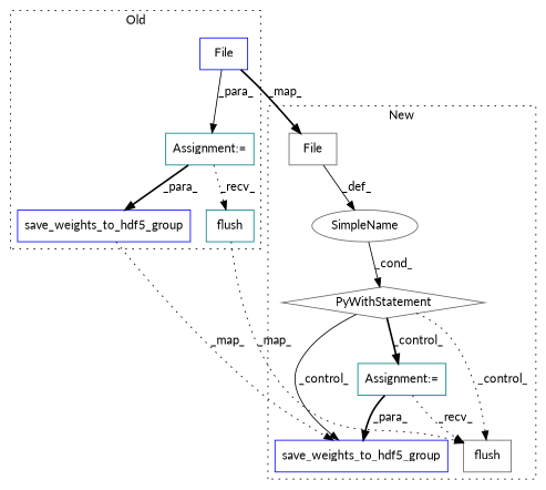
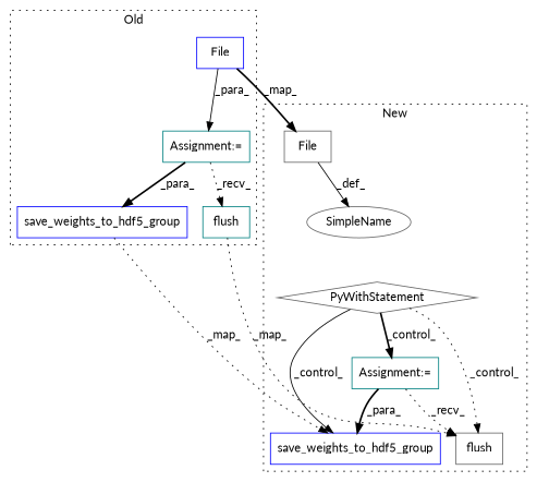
  digraph {
    fontname=Lato
    node [a=32 color=gray40 fontname=Lato l="5,1" shape=box]
    edge [fontname=Lato style=dotted]
    n1 [color=blue label=File s="21167,21184"]
    n2 [a=7 color=teal l=1 label="Assignment:=" s=21161]
    n3 [color=teal l=7 label=flush s=21244]
    n4 [color=blue l="27,1" label=save_weights_to_hdf5_group s="21200,21235"]
    n5 [label=File s="21181,21198"]
    n6 [a=104 l="10,2" label=PyWithStatement s="21166,21199" shape=diamond]
    n7 [a=7 color=teal l=1 label="Assignment:=" s=21213]
    n8 [a=42 label=SimpleName shape=ellipse l=""]
    n9 [l=7 label=flush s=21277]
    n10 [color=blue l="27,1" label=save_weights_to_hdf5_group s="21231,21266"]
    subgraph cluster_1 {
      label=Old
      style=dotted
      n1
      n2
      n3
      n4
    }
    subgraph cluster_2 {
      label=New
      style=dotted
      n5
      n6
      n7
      n8
      n9
      n10
    }
    n1 -> n2 [label=_para_ style=solid]
    n1 -> n5 [label=_map_ style=bold]
    n2 -> n3 [label=_recv_]
    n2 -> n4 [label=_para_ style=bold]
    n3 -> n9 [label=_map_]
    n4 -> n10 [label=_map_]
    n5 -> n8 [label=_def_ style=solid]
    n6 -> n7 [label=_control_ style=bold]
    n6 -> n9 [label=_control_]
    n6 -> n10 [label=_control_ style=solid]
    n7 -> n9 [label=_recv_]
    n7 -> n10 [label=_para_ style=bold]
-   n8 -> n6 [label=_cond_ style=solid]
  }
